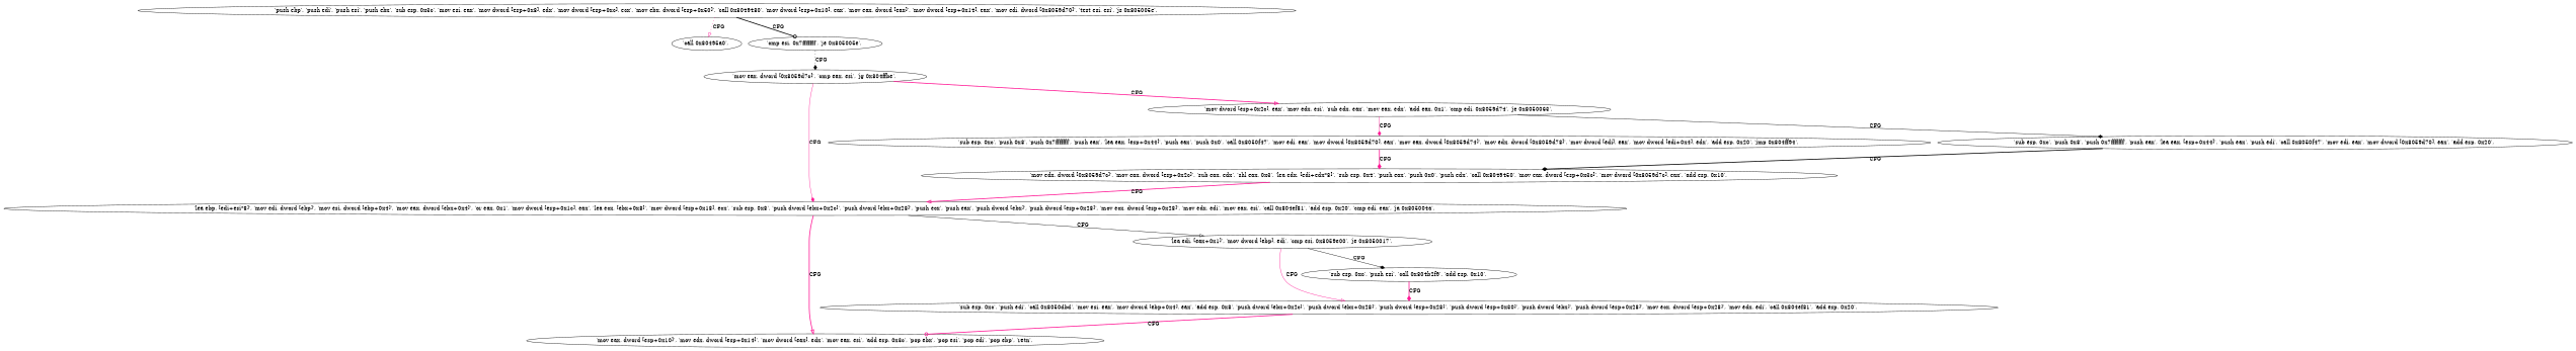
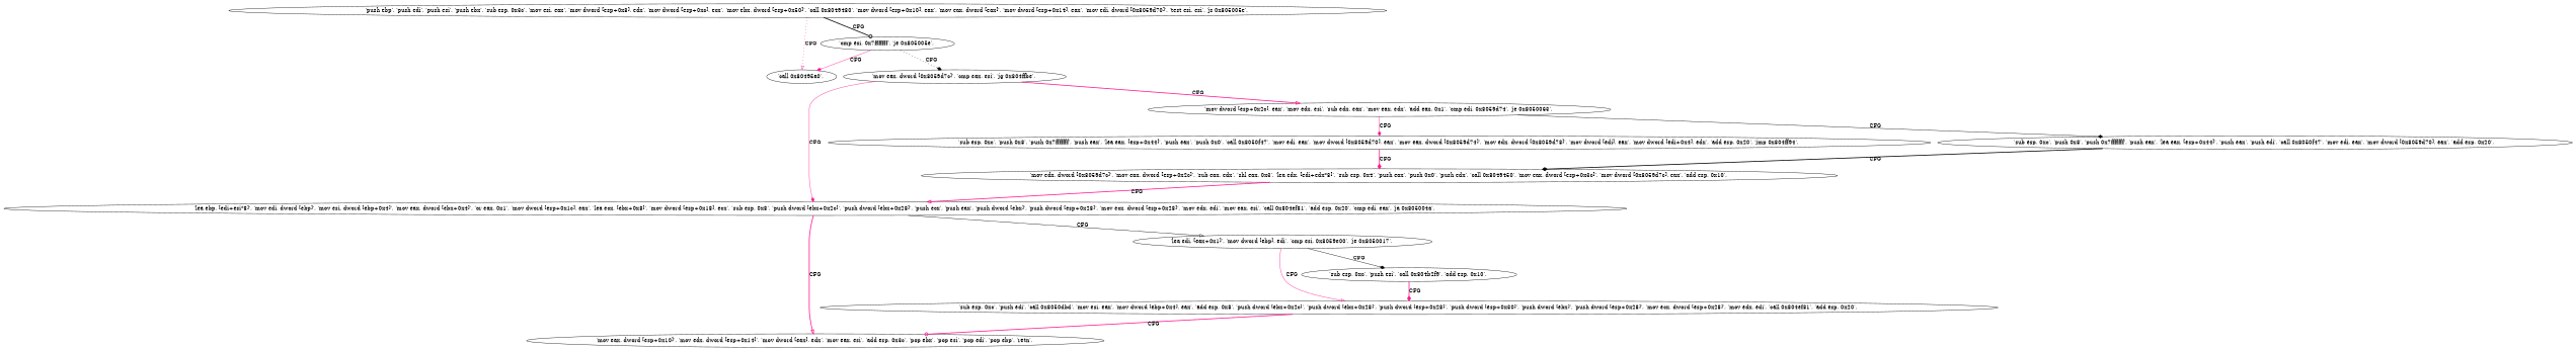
  digraph {
    edge [color=deeppink style=bold arrowhead=diamond]
    n1 [label="'push ebp', 'push edi', 'push esi', 'push ebx', 'sub esp, 0x3c', 'mov esi, eax', 'mov dword [esp+0x8], edx', 'mov dword [esp+0xc], ecx', 'mov ebx, dword [esp+0x50]', 'call 0x8049480', 'mov dword [esp+0x10], eax', 'mov eax, dword [eax]', 'mov dword [esp+0x14], eax', 'mov edi, dword [0x8059d70]', 'test esi, esi', 'js 0x805005e', "]
    n2 [label="'call 0x80495a0', "]
    n3 [label="'cmp esi, 0x7fffffff', 'je 0x805005e', "]
    n4 [label="'mov eax, dword [0x8059d7c]', 'cmp eax, esi', 'jg 0x804ffbe', "]
    n5 [label="'lea ebp, [edi+esi*8]', 'mov edi, dword [ebp]', 'mov esi, dword [ebp+0x4]', 'mov eax, dword [ebx+0x4]', 'or eax, 0x1', 'mov dword [esp+0x1c], eax', 'lea ecx, [ebx+0x8]', 'mov dword [esp+0x18], ecx', 'sub esp, 0x8', 'push dword [ebx+0x2c]', 'push dword [ebx+0x28]', 'push ecx', 'push eax', 'push dword [ebx]', 'push dword [esp+0x28]', 'mov ecx, dword [esp+0x28]', 'mov edx, edi', 'mov eax, esi', 'call 0x804ef81', 'add esp, 0x20', 'cmp edi, eax', 'ja 0x805004a', "]
    n6 [label="'mov dword [esp+0x2c], eax', 'mov edx, esi', 'sub edx, eax', 'mov eax, edx', 'add eax, 0x1', 'cmp edi, 0x8059d74', 'je 0x8050063', "]
    n7 [label="'mov eax, dword [esp+0x10]', 'mov edx, dword [esp+0x14]', 'mov dword [eax], edx', 'mov eax, esi', 'add esp, 0x3c', 'pop ebx', 'pop esi', 'pop edi', 'pop ebp', 'retn', "]
    n8 [label="'lea edi, [eax+0x1]', 'mov dword [ebp], edi', 'cmp esi, 0x8059e00', 'je 0x8050017', "]
    n9 [label="'sub esp, 0xc', 'push 0x8', 'push 0x7fffffff', 'push eax', 'lea eax, [esp+0x44]', 'push eax', 'push 0x0', 'call 0x8050f47', 'mov edi, eax', 'mov dword [0x8059d70], eax', 'mov eax, dword [0x8059d74]', 'mov edx, dword [0x8059d78]', 'mov dword [edi], eax', 'mov dword [edi+0x4], edx', 'add esp, 0x20', 'jmp 0x804ff94', "]
    n10 [label="'sub esp, 0xc', 'push 0x8', 'push 0x7fffffff', 'push eax', 'lea eax, [esp+0x44]', 'push eax', 'push edi', 'call 0x8050f47', 'mov edi, eax', 'mov dword [0x8059d70], eax', 'add esp, 0x20', "]
    n11 [label="'sub esp, 0xc', 'push edi', 'call 0x8050dbd', 'mov esi, eax', 'mov dword [ebp+0x4], eax', 'add esp, 0x8', 'push dword [ebx+0x2c]', 'push dword [ebx+0x28]', 'push dword [esp+0x28]', 'push dword [esp+0x30]', 'push dword [ebx]', 'push dword [esp+0x28]', 'mov ecx, dword [esp+0x28]', 'mov edx, edi', 'call 0x804ef81', 'add esp, 0x20', "]
    n12 [label="'sub esp, 0xc', 'push esi', 'call 0x804b2f9', 'add esp, 0x10', "]
    n13 [label="'mov edx, dword [0x8059d7c]', 'mov eax, dword [esp+0x2c]', 'sub eax, edx', 'shl eax, 0x3', 'lea edx, [edi+edx*8]', 'sub esp, 0x4', 'push eax', 'push 0x0', 'push edx', 'call 0x8049450', 'mov eax, dword [esp+0x3c]', 'mov dword [0x8059d7c], eax', 'add esp, 0x10', "]
    n1 -> n2 [label=CFG style=dotted arrowhead=onormal]
    n1 -> n3 [label=CFG color=black arrowhead=odot]
+   n3 -> n2 [label=CFG style=solid]
    n3 -> n4 [label=CFG color=black style=dotted]
    n4 -> n5 [label=CFG style=solid]
    n4 -> n6 [label=CFG arrowhead=onormal]
    n5 -> n7 [label=CFG arrowhead=onormal]
    n5 -> n8 [label=CFG color=black style=solid arrowhead=onormal]
    n6 -> n9 [label=CFG style=solid]
    n6 -> n10 [label=CFG color=black style=solid]
    n8 -> n11 [label=CFG style=solid arrowhead=onormal]
    n8 -> n12 [label=CFG color=black style=solid]
    n9 -> n13 [label=CFG]
    n10 -> n13 [label=CFG color=black]
    n11 -> n7 [label=CFG arrowhead=odot]
    n12 -> n11 [label=CFG]
    n13 -> n5 [label=CFG arrowhead=onormal]
  }
